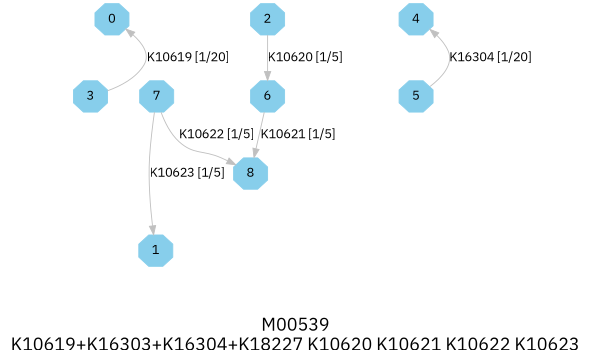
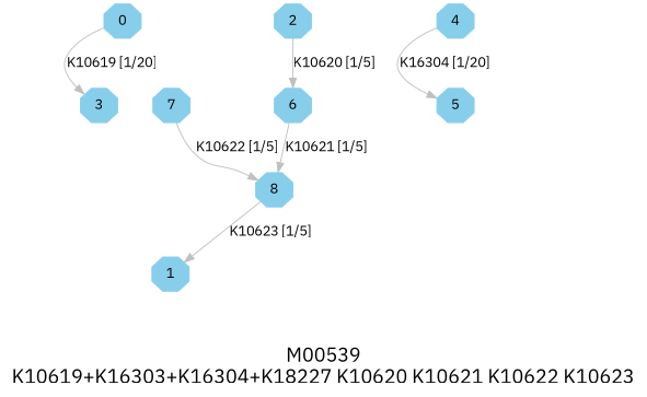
  digraph {
    fontname="IBM Plex Sans"
    fontsize=20
    label="M00539\nK10619+K16303+K16304+K18227 K10620 K10621 K10622 K10623"
    node [color=skyblue fontname="IBM Plex Sans" shape=octagon style=filled]
    edge [color=grey fontname="IBM Plex Sans"]
    0 [height=.3 width=.3]
    1 [height=.3 width=.3]
    2 [height=.3 width=.3]
    3 [height=.3 width=.3]
    4 [height=.3 width=.3]
    5 [height=.3 width=.3]
    6 [height=.3 width=.3]
    7 [height=.3 width=.3]
    8 [height=.3 width=.3]
    subgraph sub_1 {
      0
      1
      2
      3
      4
      5
      6
      7
      8
    }
-   3 -> 0 [label="K10619 [1/20]"]
+   0 -> 3 [label="K10619 [1/20]"]
    2 -> 6 [label="K10620 [1/5]"]
-   5 -> 4 [label="K16304 [1/20]"]
+   4 -> 5 [label="K16304 [1/20]"]
    6 -> 8 [label="K10621 [1/5]"]
    7 -> 8 [label="K10622 [1/5]"]
-   7 -> 1 [label="K10623 [1/5]"]
+   8 -> 1 [label="K10623 [1/5]"]
  }
